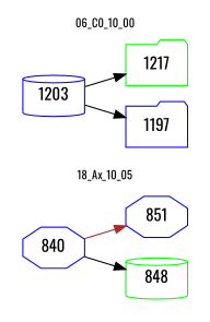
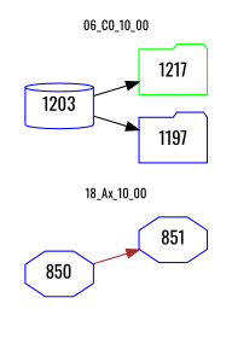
  digraph {
    fontname=Oswald
    rankdir=LR
    node [color=blue fontname=Oswald shape=octagon]
    edge [color=black fontname=Oswald]
-   n1 [label=840]
-   n2 [color=green label=848 shape=cylinder]
+   n1 [label=850]
    n3 [label=851]
    n4 [label=1203 shape=cylinder]
    n5 [label=1197 shape=folder]
    n6 [color=green label=1217 shape=folder]
    subgraph cluster_1 {
      color=white
      fontsize=10
-     label="18_Ax_10_05"
+     label="18_Ax_10_00"
      n1
-     n2
      n3
    }
    subgraph cluster_2 {
      color=white
      fontsize=10
      label="06_C0_10_00"
      n4
      n5
      n6
    }
-   n1 -> n2
    n1 -> n3 [color=brown]
    n4 -> n5
    n4 -> n6
  }
